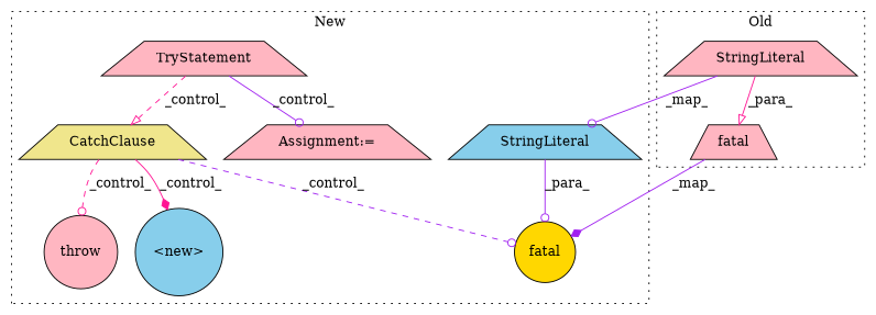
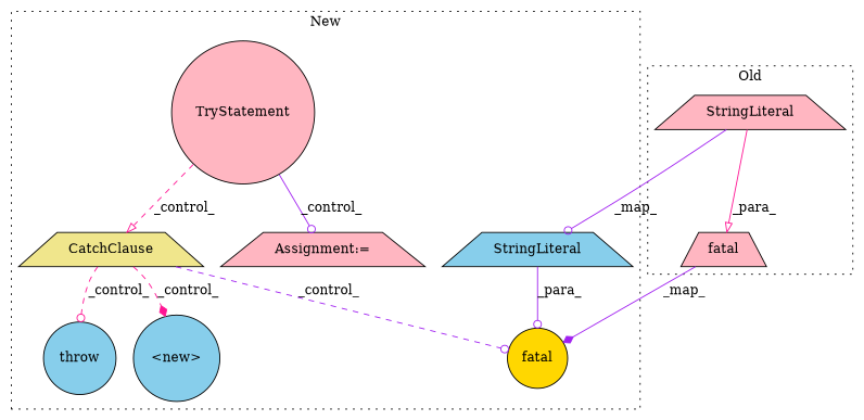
  digraph {
    fontname="DejaVu Serif"
    node [a=32 fillcolor=lightpink fontname="DejaVu Serif" l="6,1" shape=trapezium style=filled]
    edge [arrowhead=odot color=purple fontname="DejaVu Serif" style=solid]
    n1 [label=fatal s="6589,6658"]
    n2 [a=45 l=39 label=StringLiteral s=6595]
    n3 [fillcolor=gold label=fatal s="7462,7517" shape=circle]
    n4 [a=45 fillcolor=skyblue l=37 label=StringLiteral s=7468]
-   n5 [a=54 l=4 label=TryStatement s=7170]
+   n5 [a=54 l=4 label=TryStatement s=7170 shape=circle]
    n6 [a=12 fillcolor=khaki l="13,2" label=CatchClause s="7386,7431"]
-   n7 [a=53 l=6 label=throw s=7528 shape=circle]
+   n7 [a=53 fillcolor=skyblue l=6 label=throw s=7528 shape=circle]
    n8 [a=14 fillcolor=skyblue l=17 label="<new>" s=7534 shape=circle]
    n9 [a=7 l=1 label="Assignment:=" s=7271]
    subgraph cluster_1 {
      label=Old
      style=dotted
      n1
      n2
    }
    subgraph cluster_2 {
      label=New
      style=dotted
      n3
      n4
      n5
      n6
      n7
      n8
      n9
    }
    n1 -> n3 [arrowhead=diamond label=_map_]
    n2 -> n1 [arrowhead=onormal color=deeppink label=_para_]
    n2 -> n4 [label=_map_]
    n4 -> n3 [label=_para_]
    n5 -> n6 [arrowhead=onormal color=deeppink label=_control_ style=dashed]
    n5 -> n9 [label=_control_]
    n6 -> n3 [label=_control_ style=dashed]
    n6 -> n7 [color=deeppink label=_control_ style=dashed]
-   n6 -> n8 [arrowhead=diamond color=deeppink label=_control_]
+   n6 -> n8 [arrowhead=diamond color=deeppink label=_control_ style=dashed]
  }
